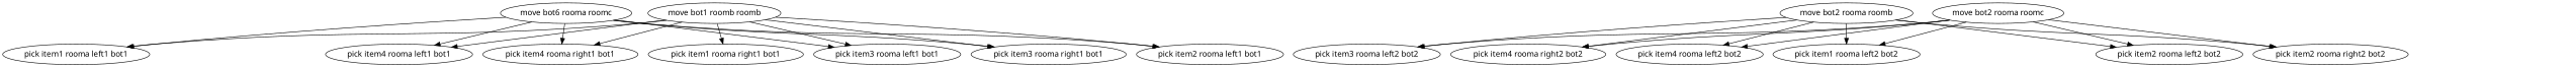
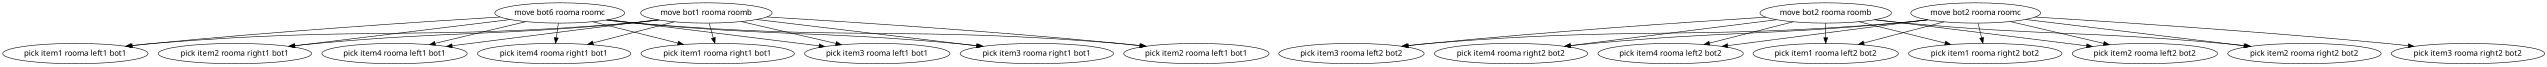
  digraph {
    fontname="Noto Sans"
    node [fontname="Noto Sans"]
    edge [fontname="Noto Sans"]
    n1 [label="move bot6 rooma roomc"]
    "pick item4 rooma left1 bot1"
    "pick item4 rooma right1 bot1"
    "pick item1 rooma right1 bot1"
    "pick item3 rooma left1 bot1"
    "pick item3 rooma right1 bot1"
    "pick item2 rooma left1 bot1"
    "pick item1 rooma left1 bot1"
-   "move bot1 rooma roomb" [label="move bot1 roomb roomb"]
+   "pick item2 rooma right1 bot1"
+   "move bot1 rooma roomb"
    "move bot2 rooma roomc"
    "pick item2 rooma left2 bot2"
    "pick item2 rooma right2 bot2"
+   "pick item3 rooma right2 bot2"
    "pick item3 rooma left2 bot2"
    "pick item4 rooma right2 bot2"
    "pick item4 rooma left2 bot2"
    "pick item1 rooma left2 bot2"
+   "pick item1 rooma right2 bot2"
    "move bot2 rooma roomb"
    n1 -> "pick item4 rooma left1 bot1"
    n1 -> "pick item4 rooma right1 bot1"
+   n1 -> "pick item1 rooma right1 bot1"
    n1 -> "pick item3 rooma left1 bot1"
    n1 -> "pick item3 rooma right1 bot1"
    n1 -> "pick item2 rooma left1 bot1"
    n1 -> "pick item1 rooma left1 bot1"
+   n1 -> "pick item2 rooma right1 bot1"
    "move bot1 rooma roomb" -> "pick item4 rooma left1 bot1"
    "move bot1 rooma roomb" -> "pick item4 rooma right1 bot1"
    "move bot1 rooma roomb" -> "pick item1 rooma right1 bot1"
    "move bot1 rooma roomb" -> "pick item3 rooma left1 bot1"
    "move bot1 rooma roomb" -> "pick item3 rooma right1 bot1"
    "move bot1 rooma roomb" -> "pick item2 rooma left1 bot1"
    "move bot1 rooma roomb" -> "pick item1 rooma left1 bot1"
+   "move bot1 rooma roomb" -> "pick item2 rooma right1 bot1"
    "move bot2 rooma roomc" -> "pick item2 rooma left2 bot2"
    "move bot2 rooma roomc" -> "pick item2 rooma right2 bot2"
+   "move bot2 rooma roomc" -> "pick item3 rooma right2 bot2"
    "move bot2 rooma roomc" -> "pick item3 rooma left2 bot2"
    "move bot2 rooma roomc" -> "pick item4 rooma right2 bot2"
    "move bot2 rooma roomc" -> "pick item4 rooma left2 bot2"
    "move bot2 rooma roomc" -> "pick item1 rooma left2 bot2"
+   "move bot2 rooma roomc" -> "pick item1 rooma right2 bot2"
    "move bot2 rooma roomb" -> "pick item2 rooma left2 bot2"
    "move bot2 rooma roomb" -> "pick item2 rooma right2 bot2"
    "move bot2 rooma roomb" -> "pick item3 rooma left2 bot2"
    "move bot2 rooma roomb" -> "pick item4 rooma right2 bot2"
    "move bot2 rooma roomb" -> "pick item4 rooma left2 bot2"
    "move bot2 rooma roomb" -> "pick item1 rooma left2 bot2"
+   "move bot2 rooma roomb" -> "pick item1 rooma right2 bot2"
  }
